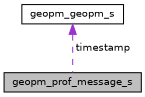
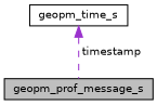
  digraph {
    node [color=black fontname=Helvetica fontsize=10 shape=record style=filled]
    n1 [fillcolor=grey75 fontcolor=black height=0.2 label=geopm_prof_message_s width=0.4]
-   n2 [fillcolor=white height=0.2 label=geopm_geopm_s width=0.4]
+   n2 [fillcolor=white height=0.2 label=geopm_time_s width=0.4]
    n2 -> n1 [color=darkorchid3 dir=back fontname=Helvetica fontsize=10 label=" timestamp" labelfontname=Helvetica labelfontsize=10 style=dashed]
  }
